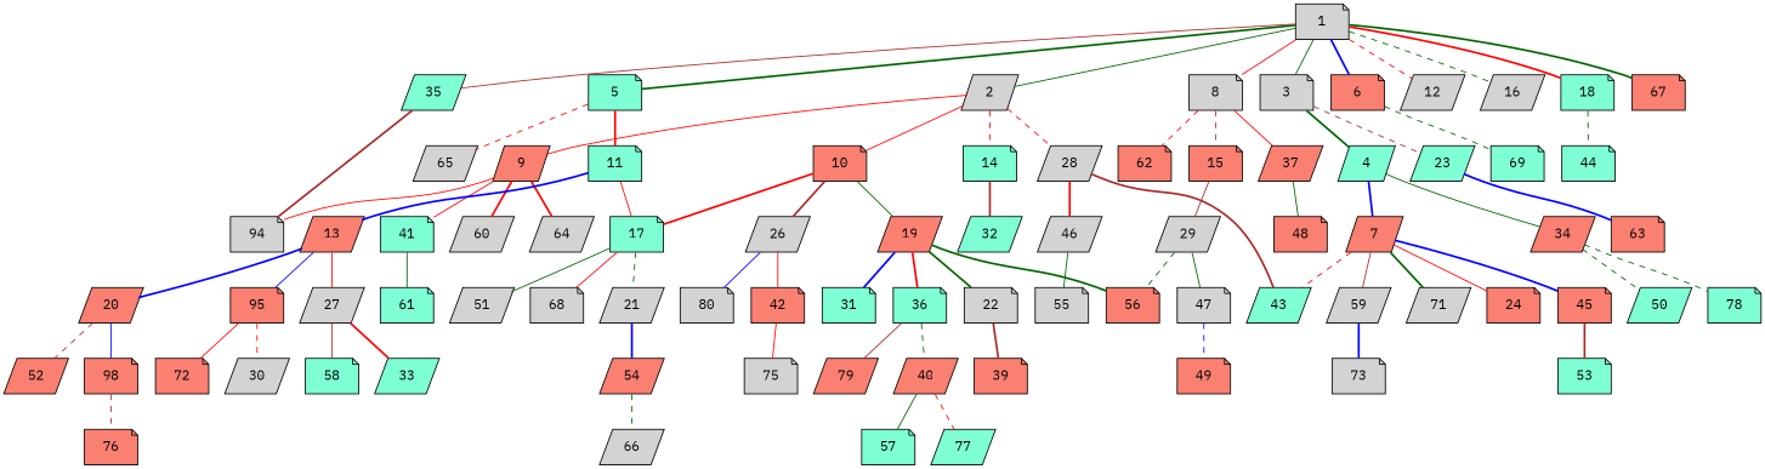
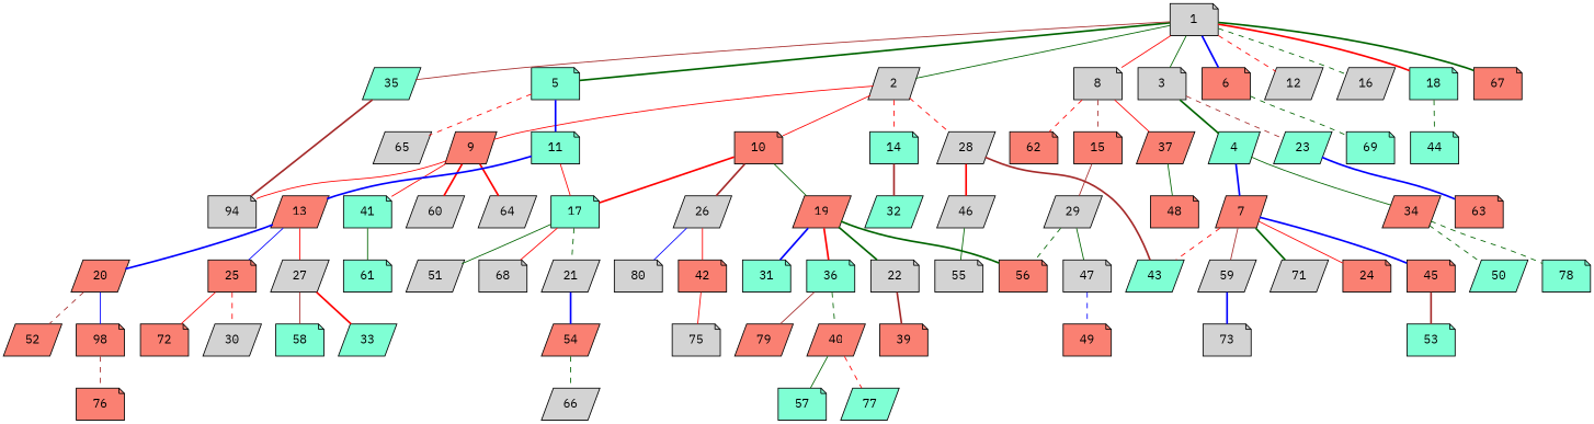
  graph {
    fontname="IBM Plex Mono"
    node [fillcolor=lightgrey fontname="IBM Plex Mono" shape=note style=filled]
    edge [color=red fontname="IBM Plex Mono" style=solid]
    1
    2 [shape=parallelogram]
    3
    5 [fillcolor=aquamarine]
    6 [fillcolor=salmon]
    8
    12 [shape=parallelogram]
    16 [shape=parallelogram]
    18 [fillcolor=aquamarine]
    35 [fillcolor=aquamarine shape=parallelogram]
    67 [fillcolor=salmon]
    9 [fillcolor=salmon shape=parallelogram]
    10 [fillcolor=salmon]
    14 [fillcolor=aquamarine]
    28 [shape=parallelogram]
    4 [fillcolor=aquamarine shape=parallelogram]
    23 [fillcolor=aquamarine shape=parallelogram]
    11 [fillcolor=aquamarine]
    65 [shape=parallelogram]
    69 [fillcolor=aquamarine]
    15 [fillcolor=salmon]
    37 [fillcolor=salmon shape=parallelogram]
    62 [fillcolor=salmon]
    44 [fillcolor=aquamarine]
    n25 [label=94]
    41 [fillcolor=aquamarine]
    60 [shape=parallelogram]
    64 [shape=parallelogram]
    17 [fillcolor=aquamarine]
    19 [fillcolor=salmon shape=parallelogram]
    26 [shape=parallelogram]
    32 [fillcolor=aquamarine shape=parallelogram]
    43 [fillcolor=aquamarine shape=parallelogram]
    46 [shape=parallelogram]
    7 [fillcolor=salmon shape=parallelogram]
    34 [fillcolor=salmon shape=parallelogram]
    63 [fillcolor=salmon]
    13 [fillcolor=salmon shape=parallelogram]
    29 [shape=parallelogram]
    48 [fillcolor=salmon]
    61 [fillcolor=aquamarine]
    21 [shape=parallelogram]
    51 [shape=parallelogram]
    68
    22
    31 [fillcolor=aquamarine]
    36 [fillcolor=aquamarine]
    56 [fillcolor=salmon]
    42 [fillcolor=salmon]
    80
    55
    24 [fillcolor=salmon]
    45 [fillcolor=salmon]
    59 [shape=parallelogram]
    71 [shape=parallelogram]
    50 [fillcolor=aquamarine shape=parallelogram]
    78 [fillcolor=aquamarine]
    53 [fillcolor=aquamarine]
    73
    20 [fillcolor=salmon shape=parallelogram]
-   25 [fillcolor=salmon label=95]
+   25 [fillcolor=salmon]
    27 [shape=parallelogram]
    47
    54 [fillcolor=salmon shape=parallelogram]
    39 [fillcolor=salmon]
    40 [fillcolor=salmon shape=parallelogram]
    79 [fillcolor=salmon shape=parallelogram]
    75
    n69 [fillcolor=salmon label=98]
    52 [fillcolor=salmon shape=parallelogram]
    30 [shape=parallelogram]
    72 [fillcolor=salmon]
    33 [fillcolor=aquamarine shape=parallelogram]
    58 [fillcolor=aquamarine]
    76 [fillcolor=salmon]
    49 [fillcolor=salmon]
    66 [shape=parallelogram]
    57 [fillcolor=aquamarine]
    77 [fillcolor=aquamarine shape=parallelogram]
    1 -- 2 [color=darkgreen]
    1 -- 3 [color=darkgreen]
    1 -- 5 [color=darkgreen style=bold]
    1 -- 6 [color=blue style=bold]
    1 -- 8
    1 -- 12 [style=dashed]
    1 -- 16 [color=darkgreen style=dashed]
    1 -- 18 [style=bold]
    1 -- 35 [color=brown]
    1 -- 67 [color=darkgreen style=bold]
    2 -- 9
    2 -- 10
    2 -- 14 [style=dashed]
    2 -- 28 [style=dashed]
    3 -- 4 [color=darkgreen style=bold]
    3 -- 23 [color=brown style=dashed]
-   5 -- 11 [style=bold]
+   5 -- 11 [color=blue style=bold]
    5 -- 65 [style=dashed]
    6 -- 69 [color=darkgreen style=dashed]
    8 -- 15 [color=brown style=dashed]
    8 -- 37
    8 -- 62 [style=dashed]
    18 -- 44 [color=darkgreen style=dashed]
    35 -- n25 [color=brown style=bold]
    9 -- n25
    9 -- 41
    9 -- 60 [style=bold]
    9 -- 64 [style=bold]
    10 -- 17 [style=bold]
    10 -- 19 [color=darkgreen]
    10 -- 26 [color=brown style=bold]
    14 -- 32 [color=brown style=bold]
    28 -- 43 [color=brown style=bold]
    28 -- 46 [style=bold]
    4 -- 7 [color=blue style=bold]
    4 -- 34 [color=darkgreen]
    23 -- 63 [color=blue style=bold]
    11 -- 17
    11 -- 13 [color=blue style=bold]
    15 -- 29 [color=brown]
    37 -- 48 [color=darkgreen]
    41 -- 61 [color=darkgreen]
    17 -- 21 [color=darkgreen style=dashed]
    17 -- 51 [color=darkgreen]
    17 -- 68
    19 -- 22 [color=darkgreen style=bold]
    19 -- 31 [color=blue style=bold]
    19 -- 36 [style=bold]
    19 -- 56 [color=darkgreen style=bold]
    26 -- 42
    26 -- 80 [color=blue]
    46 -- 55 [color=darkgreen]
    7 -- 43 [style=dashed]
    7 -- 24
    7 -- 45 [color=blue style=bold]
    7 -- 59 [color=brown]
    7 -- 71 [color=darkgreen style=bold]
    34 -- 50 [color=darkgreen style=dashed]
    34 -- 78 [color=darkgreen style=dashed]
    13 -- 20 [color=blue style=bold]
    13 -- 25 [color=blue]
    13 -- 27
    29 -- 56 [color=darkgreen style=dashed]
    29 -- 47 [color=darkgreen]
    21 -- 54 [color=blue style=bold]
    22 -- 39 [color=brown style=bold]
    36 -- 40 [color=darkgreen style=dashed]
    36 -- 79 [color=brown]
    42 -- 75
    45 -- 53 [color=brown style=bold]
    59 -- 73 [color=blue style=bold]
    20 -- n69 [color=blue]
    20 -- 52 [color=brown style=dashed]
    25 -- 30 [style=dashed]
    25 -- 72
    27 -- 33 [style=bold]
    27 -- 58 [color=brown]
    47 -- 49 [color=blue style=dashed]
    54 -- 66 [color=darkgreen style=dashed]
    40 -- 57 [color=darkgreen]
    40 -- 77 [style=dashed]
    n69 -- 76 [color=brown style=dashed]
  }
